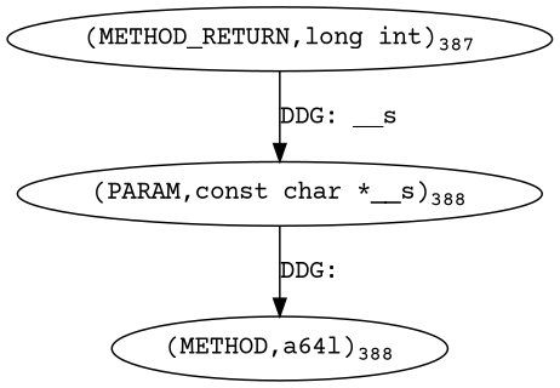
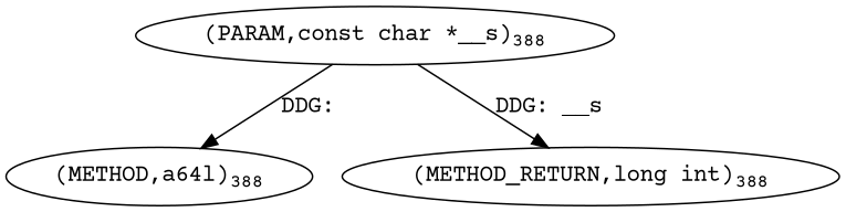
  digraph {
    fontname="Courier Prime"
    node [fontname="Courier Prime"]
    edge [fontname="Courier Prime"]
    n1 [label=<(METHOD,a64l)<SUB>388</SUB>>]
    n2 [label=<(PARAM,const char *__s)<SUB>388</SUB>>]
-   n3 [label=<(METHOD_RETURN,long int)<SUB>387</SUB>>]
+   n3 [label=<(METHOD_RETURN,long int)<SUB>388</SUB>>]
    n2 -> n1 [label="DDG: "]
-   n3 -> n2 [label="DDG: __s"]
+   n2 -> n3 [label="DDG: __s"]
  }
